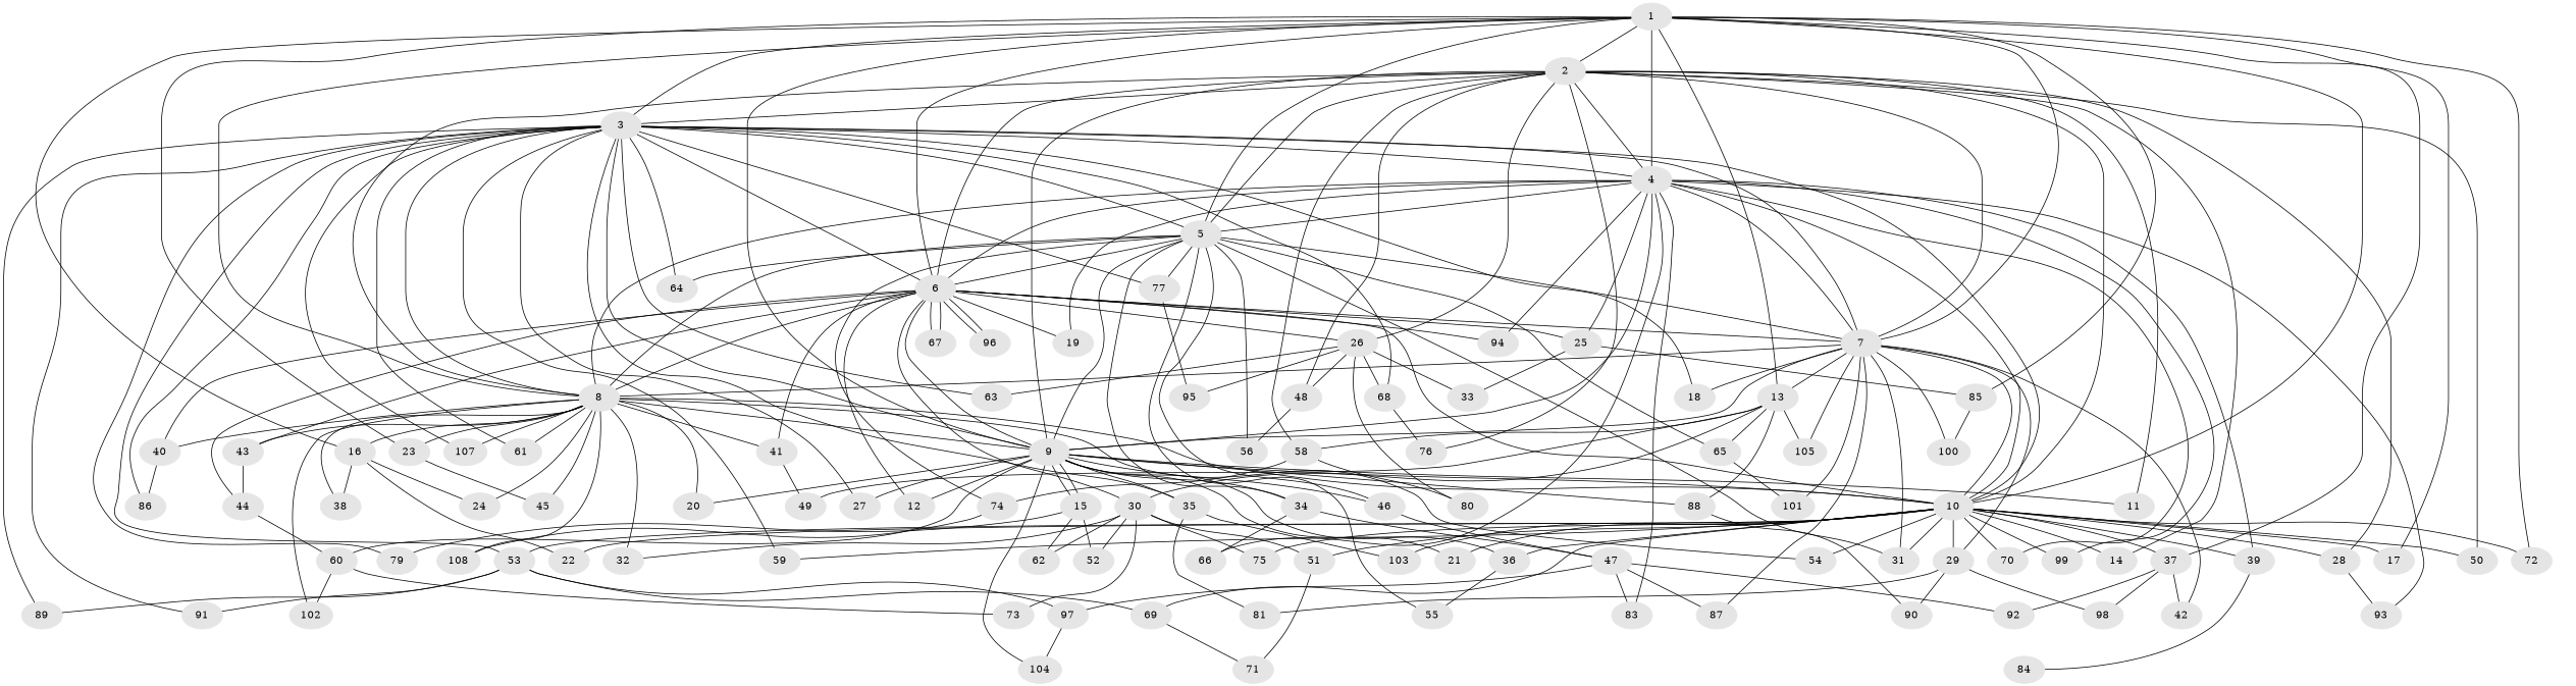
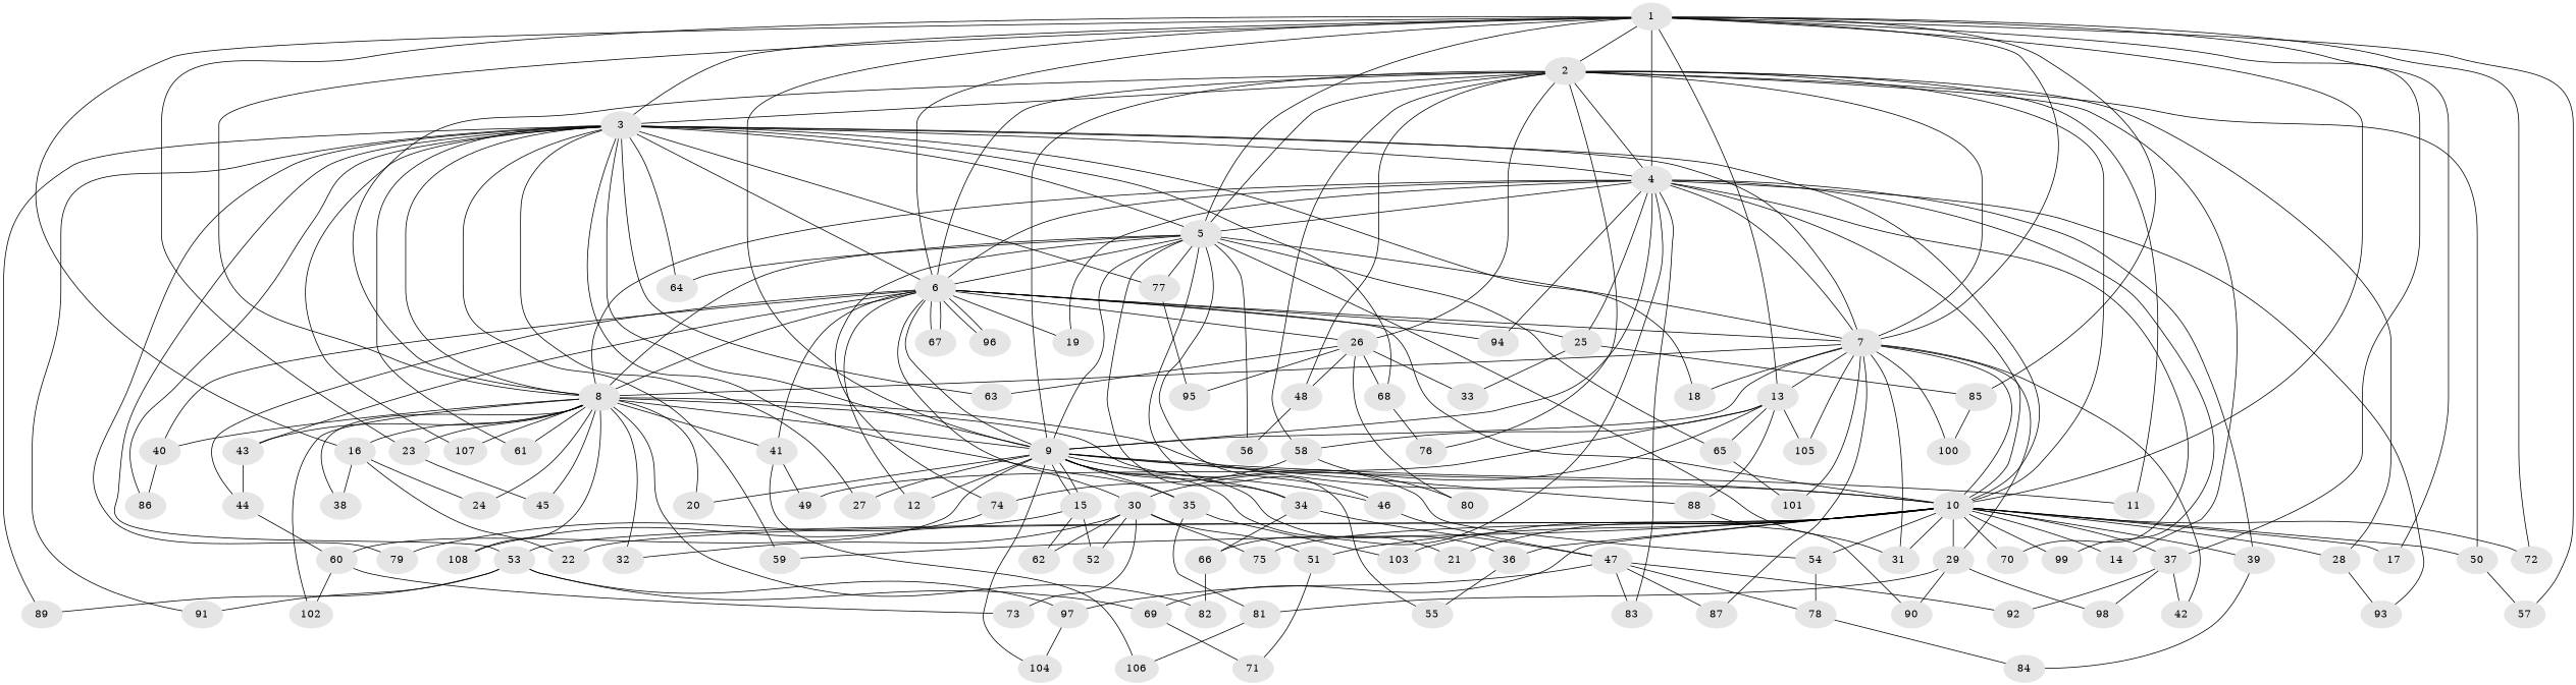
  graph {
    node [color=gray90 style=filled]
    1
    2
    3
    4
    5
    6
    7
    8
    9
    10
    13
    16
    17
    23
    37
+   57
    72
    85
    11
    14
    26
    28
    48
    50
    58
    76
    18
    27
    35
    53
    59
    61
    63
    64
    68
    77
    79
    86
    89
    91
    107
    19
    25
    39
    66
    70
    83
    93
    94
    99
    34
    46
    55
    56
    65
    74
    31
    12
    30
    40
    41
    43
    44
    67
    96
    29
    42
    87
    100
    101
    105
    20
    24
    32
    38
    45
    54
+   82
    102
    108
    15
    21
    36
    60
    88
    104
    22
    51
    69
    75
    103
    49
    98
    92
    33
    80
    95
    81
    97
    84
    47
    52
    62
    73
+   106
    90
+   78
    71
    1 -- 2
    1 -- 3
    1 -- 4
    1 -- 5
    1 -- 6
    1 -- 7
    1 -- 8
    1 -- 9
    1 -- 10
    1 -- 13
    1 -- 16
    1 -- 17
    1 -- 23
    1 -- 37
+   1 -- 57
    1 -- 72
    1 -- 85
    2 -- 3
    2 -- 4
    2 -- 5
    2 -- 6
    2 -- 7
    2 -- 8
    2 -- 9
    2 -- 10
    2 -- 11
    2 -- 14
    2 -- 26
    2 -- 28
    2 -- 48
    2 -- 50
    2 -- 58
    2 -- 76
    3 -- 4
    3 -- 5
    3 -- 6
    3 -- 7
    3 -- 8
    3 -- 9
    3 -- 10
    3 -- 18
    3 -- 27
    3 -- 35
    3 -- 53
    3 -- 59
    3 -- 61
    3 -- 63
    3 -- 64
    3 -- 68
    3 -- 77
    3 -- 79
    3 -- 86
    3 -- 89
    3 -- 91
    3 -- 107
    4 -- 5
    4 -- 6
    4 -- 7
    4 -- 8
    4 -- 9
    4 -- 10
    4 -- 19
    4 -- 25
    4 -- 39
    4 -- 66
    4 -- 70
    4 -- 83
    4 -- 93
    4 -- 94
    4 -- 99
    5 -- 6
    5 -- 7
    5 -- 8
    5 -- 9
    5 -- 64
    5 -- 77
    5 -- 34
    5 -- 46
    5 -- 55
    5 -- 56
    5 -- 65
    5 -- 74
    5 -- 31
    6 -- 7
    6 -- 8
    6 -- 9
    6 -- 10
    6 -- 26
    6 -- 19
    6 -- 25
    6 -- 94
    6 -- 12
    6 -- 30
    6 -- 40
    6 -- 41
    6 -- 43
    6 -- 44
    6 -- 67
    6 -- 67
    6 -- 96
    6 -- 96
    7 -- 8
    7 -- 9
    7 -- 10
    7 -- 13
    7 -- 18
    7 -- 31
    7 -- 29
    7 -- 42
    7 -- 87
    7 -- 100
    7 -- 101
    7 -- 105
    8 -- 9
    8 -- 10
    8 -- 16
    8 -- 23
    8 -- 61
    8 -- 107
    8 -- 40
    8 -- 41
    8 -- 43
    8 -- 20
    8 -- 24
    8 -- 32
    8 -- 38
    8 -- 45
    8 -- 54
+   8 -- 82
    8 -- 102
    8 -- 108
    9 -- 10
    9 -- 11
    9 -- 27
    9 -- 35
    9 -- 34
    9 -- 46
    9 -- 12
    9 -- 20
    9 -- 15
    9 -- 15
    9 -- 21
    9 -- 36
    9 -- 60
    9 -- 88
    9 -- 104
    10 -- 17
    10 -- 37
    10 -- 72
    10 -- 14
    10 -- 28
    10 -- 50
    10 -- 53
    10 -- 59
    10 -- 39
    10 -- 70
    10 -- 99
    10 -- 31
    10 -- 29
    10 -- 54
    10 -- 21
    10 -- 36
    10 -- 22
    10 -- 51
    10 -- 69
    10 -- 75
    10 -- 103
    13 -- 58
    13 -- 65
    13 -- 30
    13 -- 105
    13 -- 88
    13 -- 49
    16 -- 24
    16 -- 38
    16 -- 22
    23 -- 45
    37 -- 42
    37 -- 98
    37 -- 92
    85 -- 100
    26 -- 48
    26 -- 63
    26 -- 68
    26 -- 33
    26 -- 80
    26 -- 95
    28 -- 93
    48 -- 56
+   50 -- 57
    58 -- 74
    58 -- 80
    35 -- 103
    35 -- 81
    53 -- 89
    53 -- 91
    53 -- 69
    53 -- 97
    68 -- 76
    77 -- 95
    25 -- 85
    25 -- 33
    39 -- 84
+   66 -- 82
    34 -- 66
    34 -- 47
    46 -- 47
    65 -- 101
    74 -- 108
    30 -- 32
    30 -- 51
    30 -- 75
    30 -- 52
    30 -- 62
    30 -- 73
    40 -- 86
    41 -- 49
+   41 -- 106
    43 -- 44
    44 -- 60
    29 -- 98
    29 -- 81
    29 -- 90
+   54 -- 78
    15 -- 79
    15 -- 52
    15 -- 62
    36 -- 55
    60 -- 102
    60 -- 73
    88 -- 90
    51 -- 71
    69 -- 71
+   81 -- 106
    97 -- 104
    47 -- 83
    47 -- 87
    47 -- 92
    47 -- 97
+   47 -- 78
+   78 -- 84
  }
